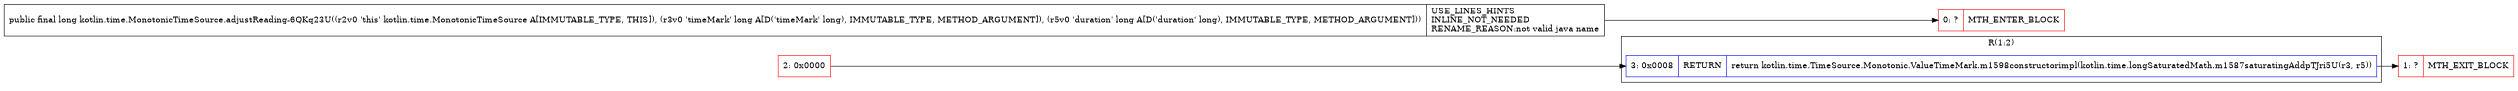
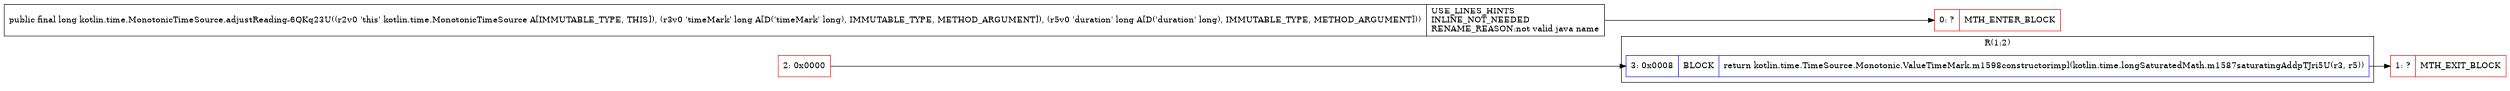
  digraph {
    rankdir=LR
    node [color=red shape=record]
-   n1 [color=blue label="{3\:\ 0x0008|RETURN\l|return kotlin.time.TimeSource.Monotonic.ValueTimeMark.m1598constructorimpl(kotlin.time.longSaturatedMath.m1587saturatingAddpTJri5U(r3, r5))\l}"]
+   n1 [color=blue label="{3\:\ 0x0008|BLOCK\l|return kotlin.time.TimeSource.Monotonic.ValueTimeMark.m1598constructorimpl(kotlin.time.longSaturatedMath.m1587saturatingAddpTJri5U(r3, r5))\l}"]
    n2 [label="{1\:\ ?|MTH_EXIT_BLOCK\l}"]
    n3 [label="{0\:\ ?|MTH_ENTER_BLOCK\l}"]
    n4 [label="{2\:\ 0x0000}"]
    n5 [label="{public final long kotlin.time.MonotonicTimeSource.adjustReading\-6QKq23U((r2v0 'this' kotlin.time.MonotonicTimeSource A[IMMUTABLE_TYPE, THIS]), (r3v0 'timeMark' long A[D('timeMark' long), IMMUTABLE_TYPE, METHOD_ARGUMENT]), (r5v0 'duration' long A[D('duration' long), IMMUTABLE_TYPE, METHOD_ARGUMENT]))  | USE_LINES_HINTS\lINLINE_NOT_NEEDED\lRENAME_REASON:not valid java name\l}" color=""]
    subgraph cluster_1 {
      label="R(1:2)"
      n1
    }
    n1 -> n2
    n4 -> n1
    n5 -> n3
  }
